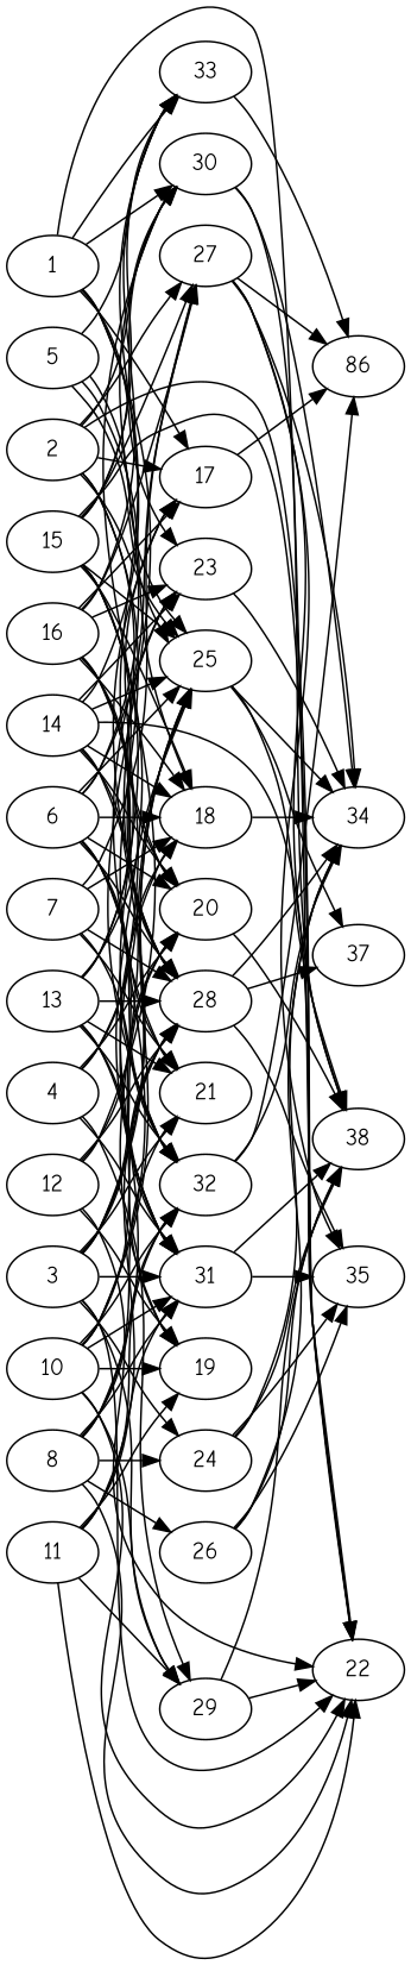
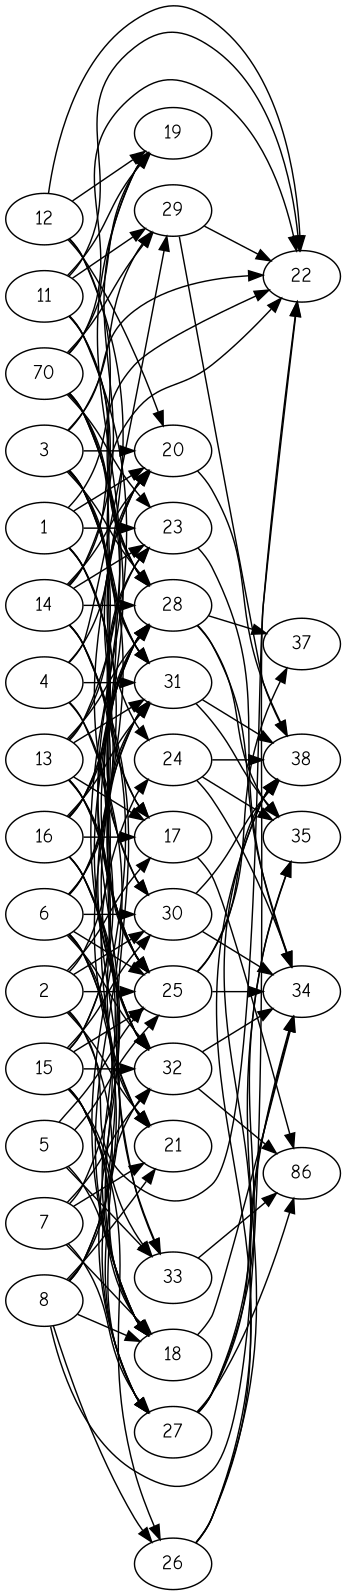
  digraph {
    fontname="Comic Neue"
    rankdir=LR
    node [alpha=0.06 fontname="Comic Neue"]
    edge [fontname="Comic Neue"]
    1 [alpha=0.11 expect_size=2021767335913029894144]
    17 [alpha=0.18 expect_size=104440497893424800]
    20 [alpha=0.01 expect_size=605338660509689984]
    22 [alpha=0.03 expect_size=315019420466759872]
    23 [alpha=0.03 expect_size=384529397046773632]
    30 [alpha=0.12 expect_size=16041461626080552]
    32 [alpha=0.04 expect_size=730872925177977503744]
    33 [alpha=0.04 expect_size=16191893199404614]
    n9 [alpha=0.02 expect_size=1009095123297490944 label=86]
    38 [expect_size=1603755999386870480896]
    34 [alpha=0.09 expect_size=312444768553625714688]
    2 [alpha=0.17 expect_size=566386910805622784000]
    21 [alpha=0.16 expect_size=8686500847261532]
    25 [alpha=0.13 expect_size=478709547008000000000]
    27 [alpha=0.13 expect_size=42472664461506672]
    28 [alpha=0.18 expect_size=45578593305857312]
    37 [alpha=0.03 expect_size=15331427143604280]
    35 [expect_size=571634422456439744]
    3 [alpha=0.05 expect_size=980983789235312000]
    24 [alpha=0.01 expect_size=382042159705269504]
    29 [alpha=0.15 expect_size=323499893636385024]
    31 [expect_size=10292238315696934]
    4 [expect_size=1203554666737902]
    18 [expect_size=46561145905913856]
    5 [alpha=0.03 expect_size=48857161026926280704]
    6 [alpha=0.11 expect_size=68814252752823648256]
    7 [alpha=0.08 expect_size=1284838833829458214912]
    8 [alpha=0.14 expect_size=1043801757647573614592]
    26 [alpha=0.09 expect_size=277359237231686975488]
-   10 [alpha=0.07 expect_size=22661302097588880]
+   10 [alpha=0.07 expect_size=22661302097588880 label=70]
    19 [alpha=0.14 expect_size=326471887696123]
    11 [alpha=0.07 expect_size=2090899485988380]
    12 [alpha=0.18 expect_size=836916505818955776000]
    13 [alpha=0.12 expect_size=147234123250061541376]
    14 [alpha=0.12 expect_size=1434847964142081024]
    15 [alpha=0.12 expect_size=1479179848076029329408]
    16 [alpha=0.19 expect_size=19110880188166708]
    1 -> 17
    1 -> 20
    1 -> 22
    1 -> 23
    1 -> 30
    1 -> 32
-   1 -> 33
    17 -> n9
    20 -> 38
    23 -> 34
    30 -> 38
    30 -> 34
    32 -> n9
    32 -> 34
    33 -> n9
    2 -> 17
    2 -> 22
    2 -> 30
    2 -> 21
    2 -> 25
    2 -> 27
    2 -> 28
    25 -> 38
    25 -> 34
    25 -> 37
    27 -> n9
    27 -> 38
    27 -> 34
    27 -> 35
    28 -> 34
    28 -> 37
    28 -> 35
    3 -> 17
    3 -> 20
    3 -> 22
    3 -> 21
    3 -> 25
    3 -> 28
    3 -> 24
    3 -> 29
    3 -> 31
    24 -> 38
    24 -> 34
    24 -> 35
    29 -> 22
    29 -> 38
    31 -> 38
    31 -> 35
    4 -> 20
    4 -> 25
    4 -> 29
    4 -> 31
    4 -> 18
    18 -> 34
    5 -> 33
    5 -> 25
    5 -> 25
    5 -> 18
    6 -> 20
    6 -> 30
    6 -> 32
    6 -> 21
    6 -> 25
    6 -> 27
    6 -> 28
    6 -> 31
    6 -> 18
    7 -> 32
    7 -> 21
    7 -> 27
    7 -> 28
    7 -> 18
    8 -> 22
    8 -> 32
    8 -> 21
    8 -> 24
    8 -> 31
    8 -> 18
    8 -> 26
    26 -> 38
    26 -> 34
    26 -> 35
    10 -> 22
    10 -> 23
    10 -> 32
    10 -> 25
    10 -> 28
    10 -> 29
    10 -> 31
    10 -> 19
    11 -> 22
    11 -> 32
    11 -> 28
    11 -> 29
    11 -> 31
    11 -> 19
    12 -> 20
    12 -> 22
    12 -> 30
    12 -> 28
    12 -> 19
    13 -> 17
    13 -> 23
    13 -> 32
    13 -> 21
    13 -> 25
    13 -> 28
    13 -> 31
    13 -> 19
    14 -> 20
    14 -> 22
    14 -> 23
    14 -> 33
    14 -> 25
    14 -> 28
    14 -> 18
    14 -> 19
-   15 -> 22
+   15 -> 26
    15 -> 30
    15 -> 32
    15 -> 33
    15 -> 25
    15 -> 27
    15 -> 28
    15 -> 31
    15 -> 18
    16 -> 17
    16 -> 20
    16 -> 23
    16 -> 33
    16 -> 27
    16 -> 28
    16 -> 31
    16 -> 18
  }
